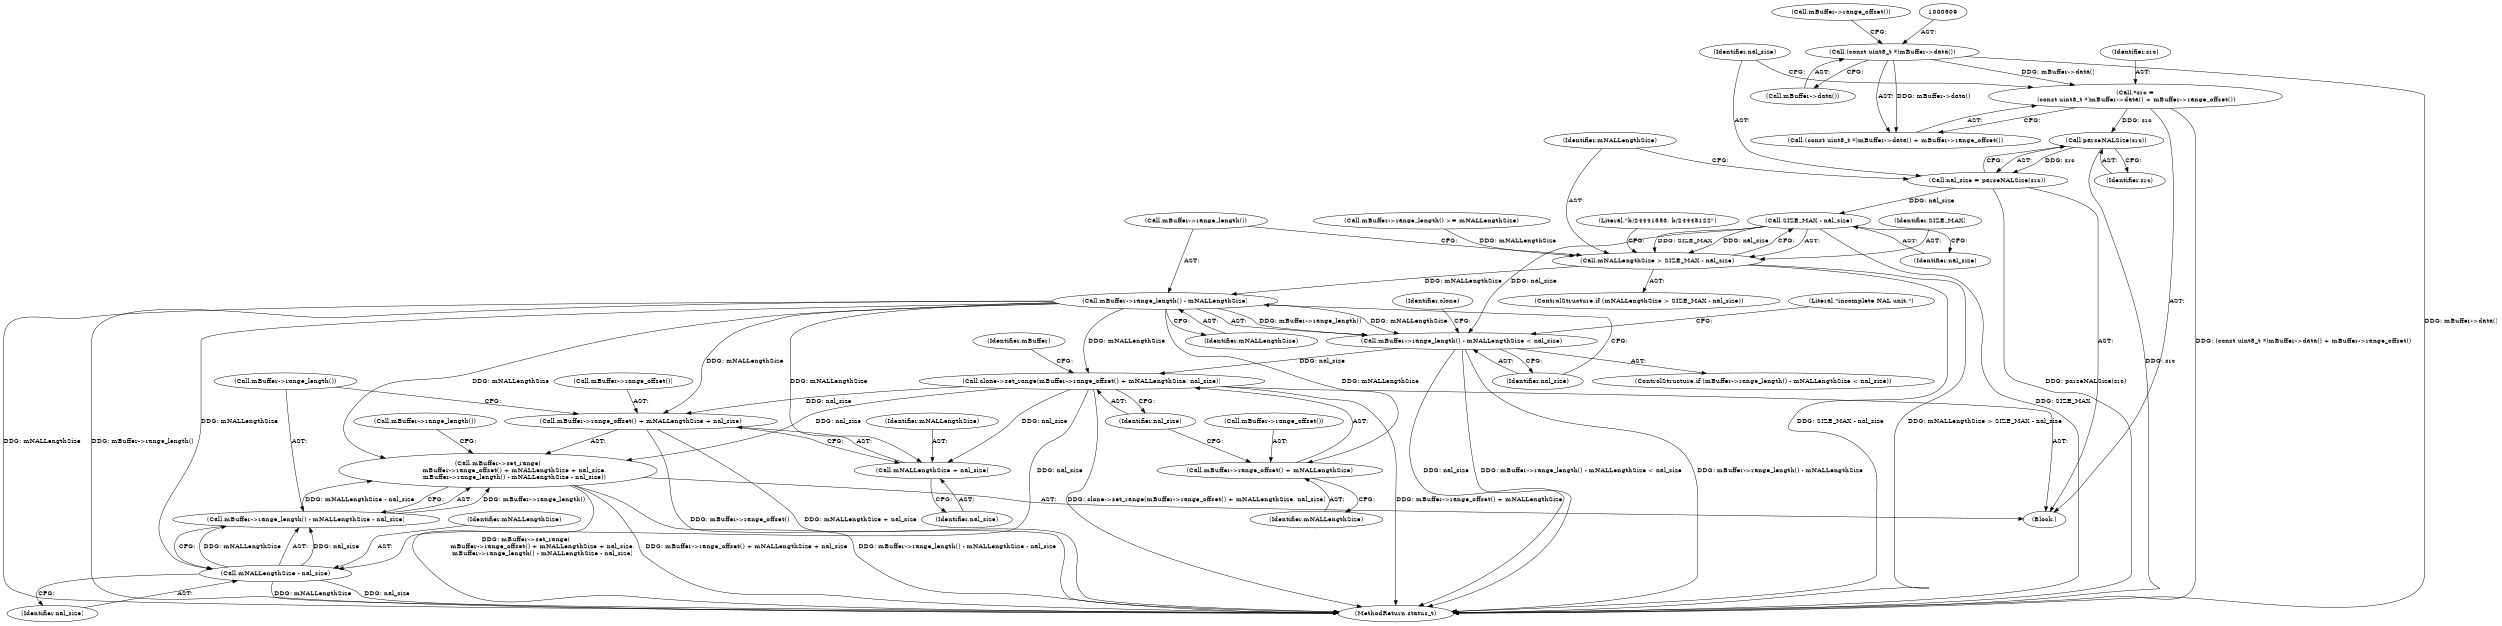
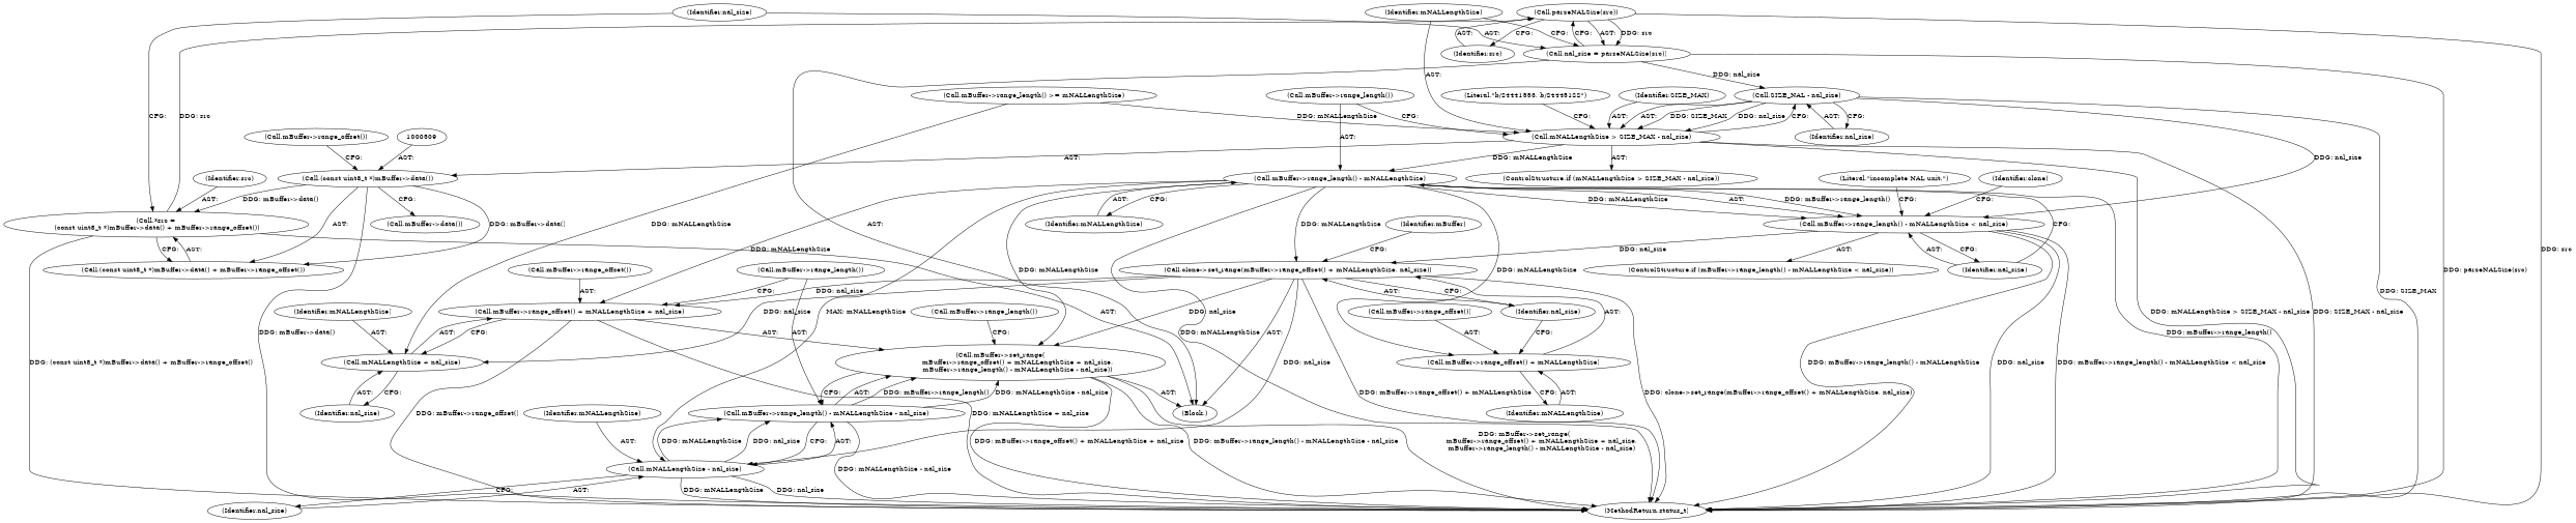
  digraph {
    n1 [label="(Call,parseNALSize(src))"]
    n2 [label="(Call,nal_size = parseNALSize(src))"]
    n3 [label="(MethodReturn,status_t)"]
    n4 [label="(Identifier,src)"]
    n5 [label="(Block,)"]
-   n6 [label="(Call,SIZE_MAX - nal_size)"]
+   n6 [label="(Call,SIZE_NAL - nal_size)"]
    n7 [label="(Call,*src =\n (const uint8_t *)mBuffer->data() + mBuffer->range_offset())"]
    n8 [label="(Call,(const uint8_t *)mBuffer->data() + mBuffer->range_offset())"]
    n9 [label="(Call,(const uint8_t *)mBuffer->data())"]
    n10 [label="(Call,mBuffer->data())"]
    n11 [label="(Call,mNALLengthSize > SIZE_MAX - nal_size)"]
    n12 [label="(Call,mBuffer->range_length() - mNALLengthSize < nal_size)"]
    n13 [label="(Identifier,nal_size)"]
    n14 [label="(Call,mBuffer->range_length() - mNALLengthSize)"]
    n15 [label="(ControlStructure,if (mNALLengthSize > SIZE_MAX - nal_size))"]
    n16 [label="(Call,clone->set_range(mBuffer->range_offset() + mNALLengthSize, nal_size))"]
    n17 [label="(ControlStructure,if (mBuffer->range_length() - mNALLengthSize < nal_size))"]
    n18 [label="(Identifier,nal_size)"]
    n19 [label="(Call,mBuffer->set_range(\n                mBuffer->range_offset() + mNALLengthSize + nal_size,\n                mBuffer->range_length() - mNALLengthSize - nal_size))"]
    n20 [label="(Call,mBuffer->range_offset() + mNALLengthSize + nal_size)"]
    n21 [label="(Call,mNALLengthSize + nal_size)"]
    n22 [label="(Call,mNALLengthSize - nal_size)"]
    n23 [label="(Call,mBuffer->range_offset() + mNALLengthSize)"]
    n24 [label="(Identifier,mNALLengthSize)"]
    n25 [label="(Identifier,nal_size)"]
    n26 [label="(Call,mBuffer->range_length() - mNALLengthSize - nal_size)"]
    n27 [label="(Identifier,nal_size)"]
    n28 [label="(Identifier,nal_size)"]
    n29 [label="(Identifier,mNALLengthSize)"]
    n30 [label="(Identifier,mNALLengthSize)"]
    n31 [label="(Call,mBuffer->range_length())"]
    n32 [label="(Call,mBuffer->range_length())"]
    n33 [label="(Call,mBuffer->range_length() >= mNALLengthSize)"]
    n34 [label="(Call,mBuffer->range_offset())"]
    n35 [label="(Identifier,mBuffer)"]
    n36 [label="(Identifier,mNALLengthSize)"]
    n37 [label="(Call,mBuffer->range_offset())"]
    n38 [label="(Identifier,src)"]
    n39 [label="(Identifier,nal_size)"]
    n40 [label="(Call,mBuffer->range_offset())"]
    n41 [label="(Literal,\"b/24441553, b/24445122\")"]
    n42 [label="(Call,mBuffer->range_length())"]
    n43 [label="(Identifier,clone)"]
    n44 [label="(Literal,\"incomplete NAL unit.\")"]
    n45 [label="(Identifier,SIZE_MAX)"]
    n46 [label="(Identifier,mNALLengthSize)"]
    1000509
    n1 -> n2 [label="AST: "]
    n1 -> n2 [label="DDG: src"]
    n1 -> n3 [label="DDG: src"]
    n1 -> n4 [label="CFG: "]
    n2 -> n1 [label="CFG: "]
    n2 -> n3 [label="DDG: parseNALSize(src)"]
    n2 -> n5 [label="AST: "]
    n2 -> n6 [label="DDG: nal_size"]
    n4 -> n1 [label="AST: "]
    n6 -> n3 [label="DDG: SIZE_MAX"]
    n6 -> n11 [label="AST: "]
    n6 -> n11 [label="DDG: SIZE_MAX"]
    n6 -> n11 [label="DDG: nal_size"]
    n6 -> n12 [label="DDG: nal_size"]
    n6 -> n13 [label="CFG: "]
    n7 -> n1 [label="DDG: src"]
    n7 -> n3 [label="DDG: (const uint8_t *)mBuffer->data() + mBuffer->range_offset()"]
    n7 -> n5 [label="AST: "]
    n7 -> n8 [label="CFG: "]
    n8 -> n7 [label="AST: "]
    n9 -> n3 [label="DDG: mBuffer->data()"]
    n9 -> n7 [label="DDG: mBuffer->data()"]
    n9 -> n8 [label="AST: "]
    n9 -> n8 [label="DDG: mBuffer->data()"]
    n9 -> n10 [label="CFG: "]
-   n10 -> n9 [label="AST: "]
+   n11 -> n9 [label="AST: "]
    n11 -> n3 [label="DDG: SIZE_MAX - nal_size"]
    n11 -> n3 [label="DDG: mNALLengthSize > SIZE_MAX - nal_size"]
    n11 -> n6 [label="CFG: "]
    n11 -> n14 [label="DDG: mNALLengthSize"]
    n11 -> n15 [label="AST: "]
    n12 -> n3 [label="DDG: mBuffer->range_length() - mNALLengthSize"]
    n12 -> n3 [label="DDG: nal_size"]
    n12 -> n3 [label="DDG: mBuffer->range_length() - mNALLengthSize < nal_size"]
    n12 -> n16 [label="DDG: nal_size"]
    n12 -> n17 [label="AST: "]
    n12 -> n18 [label="CFG: "]
    n13 -> n6 [label="AST: "]
    n14 -> n3 [label="DDG: mNALLengthSize"]
    n14 -> n3 [label="DDG: mBuffer->range_length()"]
    n14 -> n12 [label="AST: "]
    n14 -> n12 [label="DDG: mBuffer->range_length()"]
    n14 -> n12 [label="DDG: mNALLengthSize"]
    n14 -> n16 [label="DDG: mNALLengthSize"]
    n14 -> n19 [label="DDG: mNALLengthSize"]
    n14 -> n20 [label="DDG: mNALLengthSize"]
-   n14 -> n21 [label="DDG: mNALLengthSize"]
-   n14 -> n22 [label="DDG: mNALLengthSize"]
+   n33 -> n21 [label="DDG: mNALLengthSize"]
+   n14 -> n22 [label="MAX: mNALLengthSize"]
    n14 -> n23 [label="DDG: mNALLengthSize"]
    n14 -> n24 [label="CFG: "]
    n16 -> n3 [label="DDG: mBuffer->range_offset() + mNALLengthSize"]
    n16 -> n3 [label="DDG: clone->set_range(mBuffer->range_offset() + mNALLengthSize, nal_size)"]
    n16 -> n5 [label="AST: "]
    n16 -> n19 [label="DDG: nal_size"]
    n16 -> n20 [label="DDG: nal_size"]
    n16 -> n21 [label="DDG: nal_size"]
    n16 -> n22 [label="DDG: nal_size"]
    n16 -> n25 [label="CFG: "]
    n18 -> n12 [label="AST: "]
    n18 -> n14 [label="CFG: "]
    n19 -> n3 [label="DDG: mBuffer->set_range(\n                mBuffer->range_offset() + mNALLengthSize + nal_size,\n                mBuffer->range_length() - mNALLengthSize - nal_size)"]
    n19 -> n3 [label="DDG: mBuffer->range_offset() + mNALLengthSize + nal_size"]
    n19 -> n3 [label="DDG: mBuffer->range_length() - mNALLengthSize - nal_size"]
    n19 -> n5 [label="AST: "]
    n19 -> n26 [label="CFG: "]
    n20 -> n3 [label="DDG: mBuffer->range_offset()"]
    n20 -> n3 [label="DDG: mNALLengthSize + nal_size"]
    n20 -> n19 [label="AST: "]
    n20 -> n21 [label="CFG: "]
    n21 -> n20 [label="AST: "]
    n21 -> n27 [label="CFG: "]
    n22 -> n3 [label="DDG: nal_size"]
    n22 -> n3 [label="DDG: mNALLengthSize"]
    n22 -> n26 [label="AST: "]
    n22 -> n26 [label="DDG: mNALLengthSize"]
    n22 -> n26 [label="DDG: nal_size"]
    n22 -> n28 [label="CFG: "]
    n23 -> n16 [label="AST: "]
    n23 -> n29 [label="CFG: "]
    n24 -> n14 [label="AST: "]
    n25 -> n16 [label="AST: "]
    n25 -> n23 [label="CFG: "]
+   n26 -> n3 [label="DDG: mNALLengthSize - nal_size"]
    n26 -> n19 [label="AST: "]
    n26 -> n19 [label="DDG: mBuffer->range_length()"]
    n26 -> n19 [label="DDG: mNALLengthSize - nal_size"]
    n26 -> n22 [label="CFG: "]
    n27 -> n21 [label="AST: "]
    n28 -> n22 [label="AST: "]
    n29 -> n23 [label="AST: "]
    n30 -> n21 [label="AST: "]
    n31 -> n20 [label="CFG: "]
    n31 -> n26 [label="AST: "]
    n32 -> n11 [label="CFG: "]
    n32 -> n14 [label="AST: "]
    n33 -> n11 [label="DDG: mNALLengthSize"]
    n34 -> n9 [label="CFG: "]
    n35 -> n16 [label="CFG: "]
    n36 -> n22 [label="AST: "]
    n37 -> n20 [label="AST: "]
    n38 -> n7 [label="AST: "]
    n39 -> n2 [label="AST: "]
    n39 -> n7 [label="CFG: "]
    n40 -> n23 [label="AST: "]
    n41 -> n11 [label="CFG: "]
    n42 -> n19 [label="CFG: "]
    n43 -> n12 [label="CFG: "]
    n44 -> n12 [label="CFG: "]
    n45 -> n11 [label="AST: "]
    n46 -> n2 [label="CFG: "]
    n46 -> n11 [label="AST: "]
    1000509 -> n9 [label="AST: "]
  }
